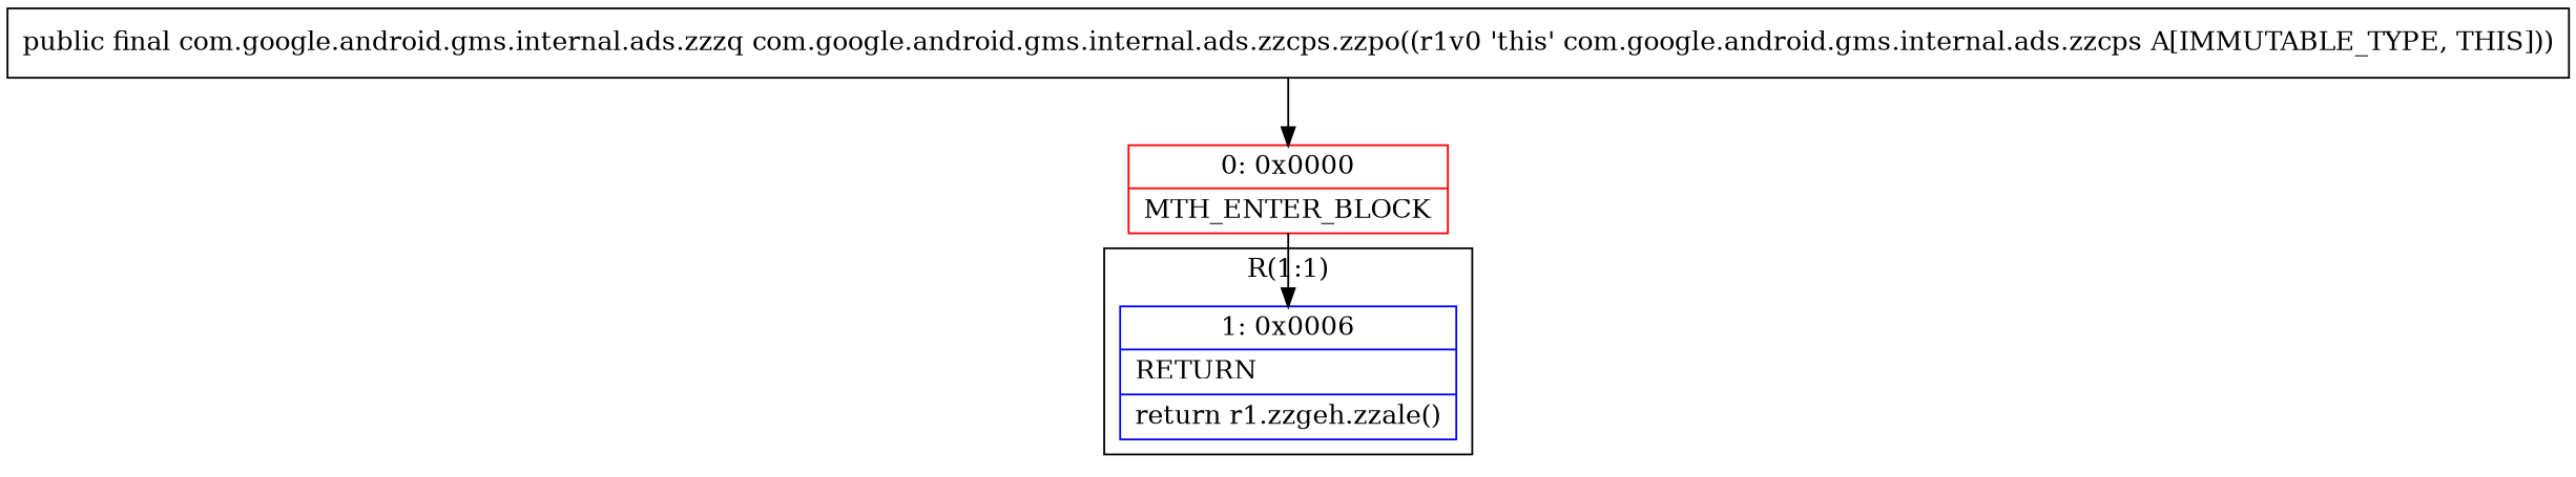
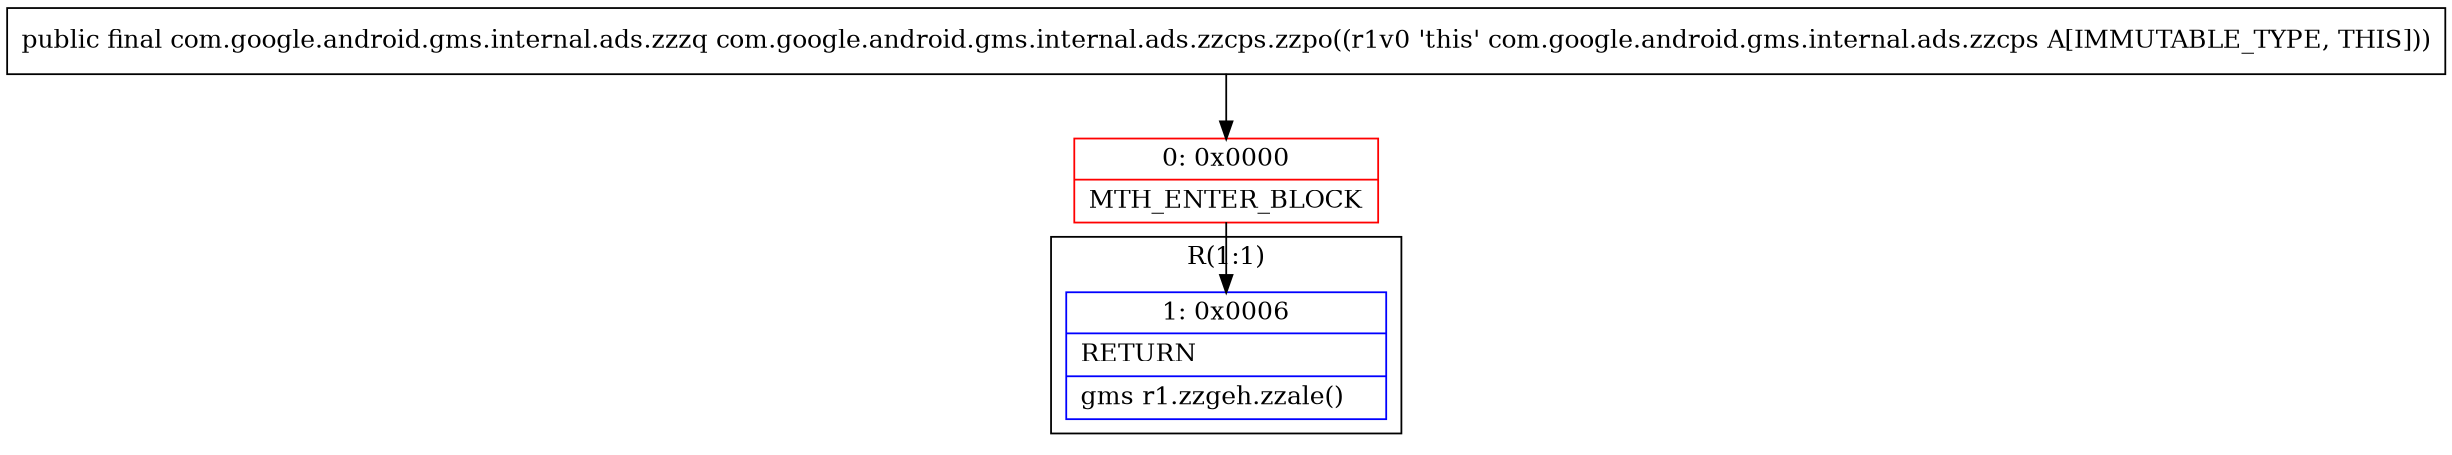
  digraph {
    node [shape=record]
-   n1 [color=blue label="{1\:\ 0x0006|RETURN\l|return r1.zzgeh.zzale()\l}"]
+   n1 [color=blue label="{1\:\ 0x0006|RETURN\l|gms r1.zzgeh.zzale()\l}"]
    n2 [color=red label="{0\:\ 0x0000|MTH_ENTER_BLOCK\l}"]
    n3 [label="{public final com.google.android.gms.internal.ads.zzzq com.google.android.gms.internal.ads.zzcps.zzpo((r1v0 'this' com.google.android.gms.internal.ads.zzcps A[IMMUTABLE_TYPE, THIS])) }"]
    subgraph cluster_1 {
      label="R(1:1)"
      n1
    }
    n2 -> n1
    n3 -> n2
  }
